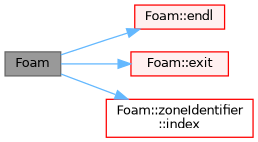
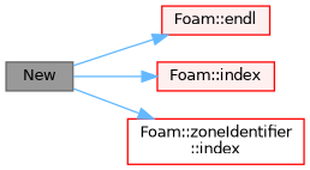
  digraph {
    rankdir=LR
    node [color=red fillcolor="#FFF0F0" fontname=Helvetica fontsize=10 shape=box style=filled]
    edge [color=steelblue1 fontname=Helvetica fontsize=10 labelfontname=Helvetica labelfontsize=10 style=solid]
-   n1 [color=gray40 fillcolor=grey60 fontcolor=black height=0.2 label=Foam width=0.4]
+   n1 [color=gray40 fillcolor=grey60 fontcolor=black height=0.2 label=New width=0.4]
    n2 [height=0.2 label="Foam::endl" width=0.4]
-   n3 [height=0.2 label="Foam::exit" width=0.4]
+   n3 [height=0.2 label="Foam::index" width=0.4]
    n4 [fillcolor=white height=0.2 label="Foam::zoneIdentifier\l::index" width=0.4]
    n1 -> n2
    n1 -> n3
    n1 -> n4
  }
